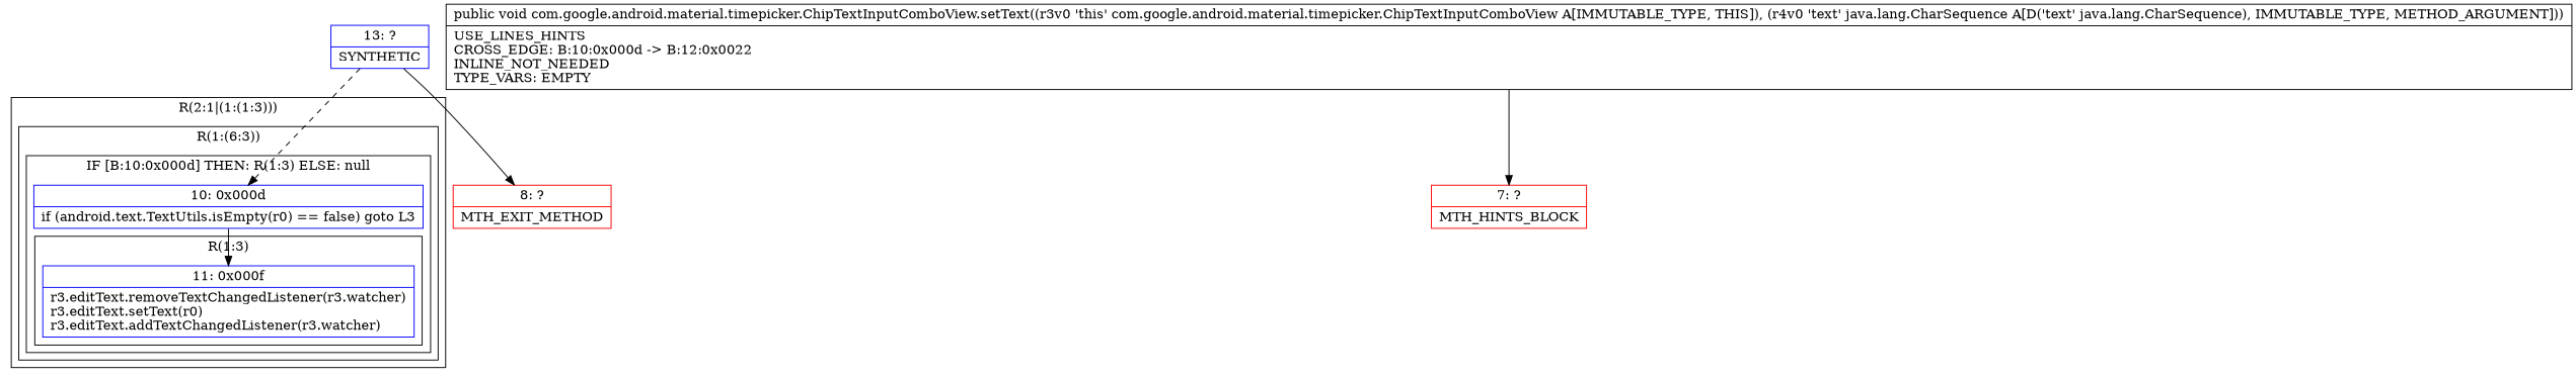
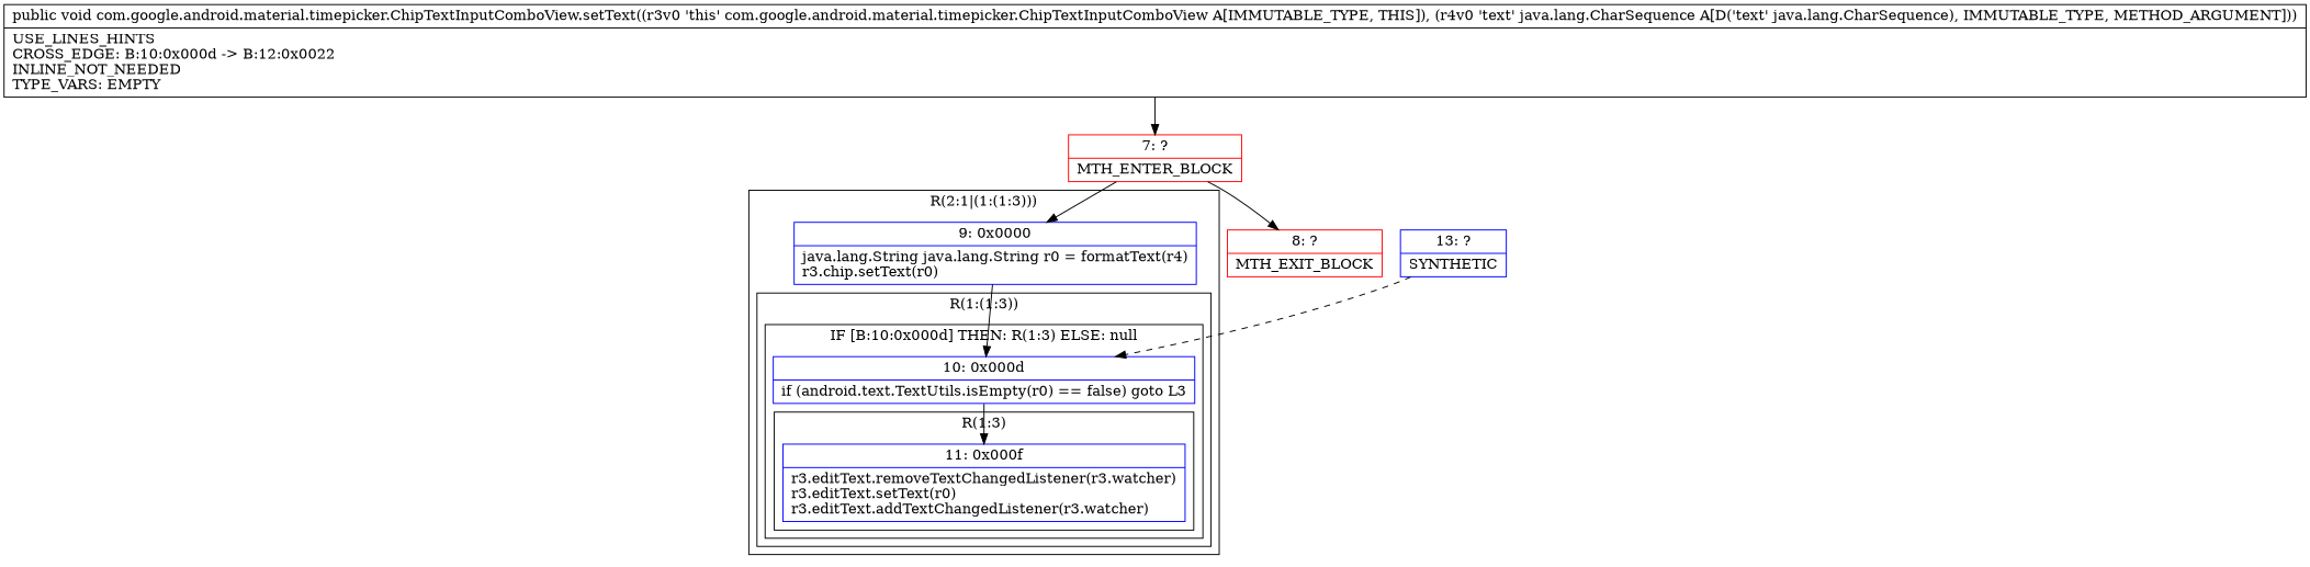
  digraph {
    node [color=blue shape=record]
    n1 [label="{11\:\ 0x000f|r3.editText.removeTextChangedListener(r3.watcher)\lr3.editText.setText(r0)\lr3.editText.addTextChangedListener(r3.watcher)\l}"]
    n2 [label="{10\:\ 0x000d|if (android.text.TextUtils.isEmpty(r0) == false) goto L3\l}"]
+   n3 [label="{9\:\ 0x0000|java.lang.String java.lang.String r0 = formatText(r4)\lr3.chip.setText(r0)\l}"]
    n4 [label="{13\:\ ?|SYNTHETIC\l}"]
-   n5 [color=red label="{8\:\ ?|MTH_EXIT_METHOD\l}"]
-   n6 [color=red label="{7\:\ ?|MTH_HINTS_BLOCK\l}"]
+   n5 [color=red label="{8\:\ ?|MTH_EXIT_BLOCK\l}"]
+   n6 [color=red label="{7\:\ ?|MTH_ENTER_BLOCK\l}"]
    n7 [label="{public void com.google.android.material.timepicker.ChipTextInputComboView.setText((r3v0 'this' com.google.android.material.timepicker.ChipTextInputComboView A[IMMUTABLE_TYPE, THIS]), (r4v0 'text' java.lang.CharSequence A[D('text' java.lang.CharSequence), IMMUTABLE_TYPE, METHOD_ARGUMENT]))  | USE_LINES_HINTS\lCROSS_EDGE: B:10:0x000d \-\> B:12:0x0022\lINLINE_NOT_NEEDED\lTYPE_VARS: EMPTY\l}" color=""]
    subgraph cluster_1 {
      label="R(2:1|(1:(1:3)))"
+     n3
      subgraph cluster_2 {
-       label="R(1:(6:3))"
+       label="R(1:(1:3))"
        subgraph cluster_3 {
          label="IF [B:10:0x000d] THEN: R(1:3) ELSE: null"
          n2
          subgraph cluster_4 {
            label="R(1:3)"
            n1
          }
        }
      }
    }
    n2 -> n1
+   n3 -> n2
    n4 -> n2 [style=dashed]
-   n4 -> n5
+   n6 -> n5
+   n6 -> n3
    n7 -> n6
  }
